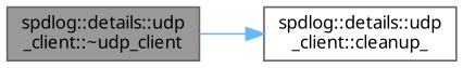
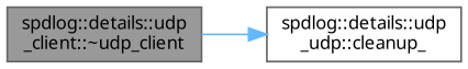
  digraph {
    rankdir=LR
    fontname="Noto Sans"
    node [fontname="Noto Sans" fontsize=10 shape=box style=filled]
    n1 [color=gray40 fillcolor=grey60 fontcolor=black height=0.2 label="spdlog::details::udp\l_client::~udp_client" width=0.4]
-   n2 [color=grey40 fillcolor=white height=0.2 label="spdlog::details::udp\l_client::cleanup_" width=0.4]
+   n2 [color=grey40 fillcolor=white height=0.2 label="spdlog::details::udp\l_udp::cleanup_" width=0.4]
    n1 -> n2 [color=steelblue1 fontname="Noto Sans" fontsize=10 labelfontname=Helvetica labelfontsize=10 style=solid]
  }
